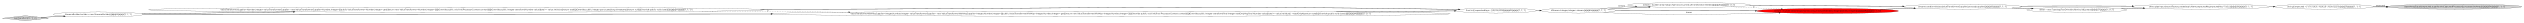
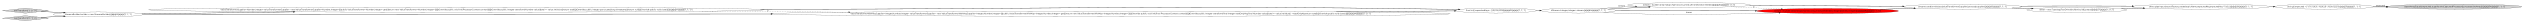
  digraph {
    fontname=Montserrat
    rankdir=LR
    node [fillcolor=white fontname=Montserrat shape=ellipse style=filled]
    edge [fontname=Montserrat style=bold]
    n1 [label="stream.transformValues(valueTransformerSupplier).process(supplier)@@@26@@@['1', '1', '1']"]
    n2 [label="driver.pipeInput(recordFactory.create(topicName,expectedKey,expectedKey * 10,0L))@@@29@@@['1', '1', '1']"]
    n3 [label="driver = new TopologyTestDriver(builder.build(),props)@@@27@@@['1', '0', '1']"]
    n4 [label="String(( expected = {\"1:11\",\"10:121\",\"100:1221\",\"1000:12221\"}@@@31@@@['1', '1', '1']"]
    n5 [label="StreamsBuilder builder = new StreamsBuilder()@@@3@@@['1', '1', '1']"]
    n6 [label="ValueTransformerSupplier<Number,Integer> valueTransformerSupplier = new ValueTransformerSupplier<Number,Integer>(){public ValueTransformer<Number,Integer> get(){return new ValueTransformer<Number,Integer>(){@Override public void init(ProcessorContext context){}@Override public Integer transform(Number value){total += value.intValue()return total}@Override public Integer punctuate(long timestamp){return null}@Override public void close(){}}}}@@@4@@@['1', '1', '0']"]
    n7 [label="ValueTransformerWithKeySupplier<Integer,Number,Integer> valueTransformerSupplier = new ValueTransformerWithKeySupplier<Integer,Number,Integer>(){public ValueTransformerWithKey<Integer,Number,Integer> get(){return new ValueTransformerWithKey<Integer,Number,Integer>(){@Override public void init(final ProcessorContext context){}@Override public Integer transform(final Integer readOnlyKey,final Number value){total += value.intValue() + readOnlyKeyreturn total}@Override public void close(){}}}}@@@4@@@['0', '0', '1']"]
    n8 [fillcolor=lightgray label="assertArrayEquals(expected,supplier.theCapturedProcessor().processed.toArray())@@@34@@@['1', '1', '1']"]
    n9 [label="final int(( expectedKeys = {1,10,100,1000}@@@21@@@['1', '1', '1']"]
    n10 [label="KStream<Integer,Integer> stream@@@24@@@['1', '1', '1']"]
    n11 [label="stream = builder.stream(topicName,Consumed.with(intSerde,intSerde))@@@25@@@['1', '0', '1']"]
    n12 [fillcolor=red label="stream = builder.stream(topicName,Consumed.with(Serdes.Integer(),Serdes.Integer()))@@@28@@@['0', '1', '0']"]
+   n13 [fillcolor=lightgray label="testTransform['1', '0', '0']" shape=diamond]
    n14 [fillcolor=lightgray label="testTransform['0', '1', '0']" shape=diamond]
    n1 -> n2
    n1 -> n3
    n2 -> n4
    n3 -> n2
    n4 -> n8 [label=expected style=solid]
    n4 -> n8
    n5 -> n6
    n5 -> n7
    n6 -> n7 [label=0 style=dashed]
    n6 -> n9
    n7 -> n9
    n9 -> n10
    n10 -> n11 [label=stream style=solid]
    n10 -> n11
    n10 -> n12
    n10 -> n12 [label=stream style=solid]
    n11 -> n1
    n11 -> n12 [label=0 style=dashed]
    n12 -> n1
+   n13 -> n5
    n14 -> n5
  }
